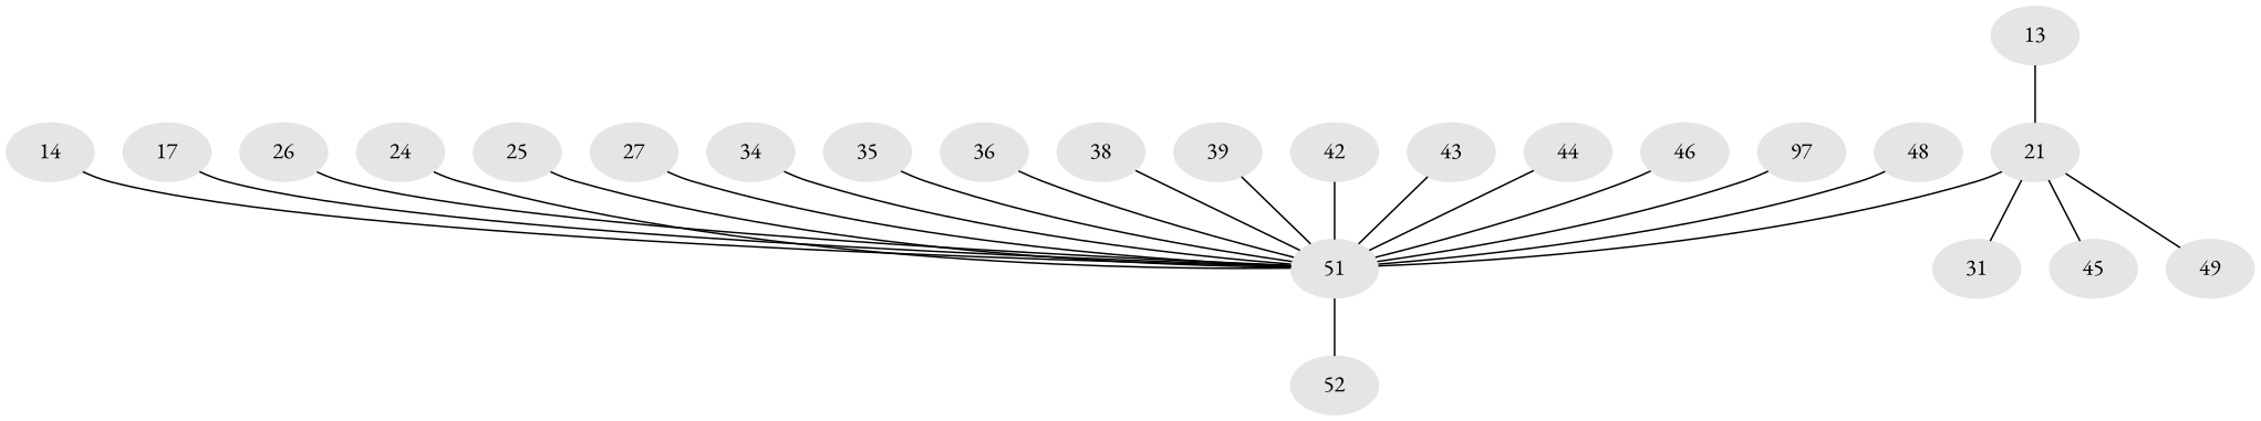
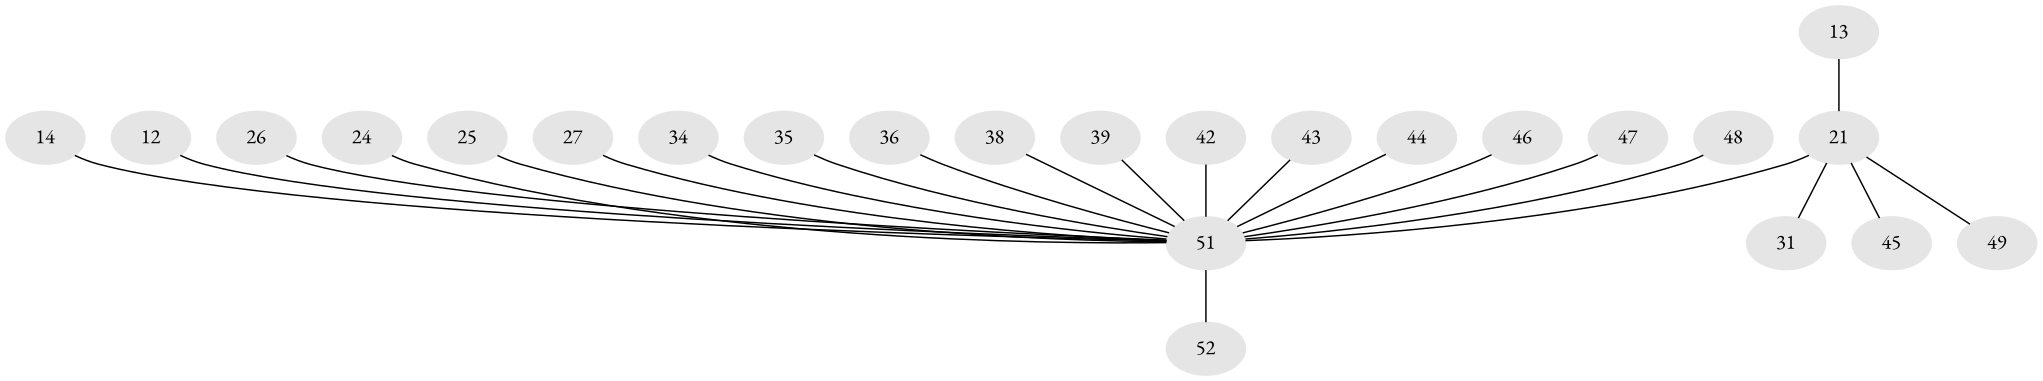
  graph {
    fontname="EB Garamond"
    node [color=gray90 fontname="EB Garamond" style=filled]
    edge [fontname="EB Garamond"]
    21 [super="+16+8"]
    51 [super="+19+29+10+5+9+11"]
    31
    45 [super="+37"]
    49 [super="+30"]
    13
    52
    14
-   17 [super="+1"]
+   17 [super="+1" label=12]
    n10 [label=26]
    24
    25
    27
    34
    35
    36 [super="+18"]
    38
    39
    42
    43
    44
    46 [super="+41"]
-   47 [label=97]
+   47
    48
    21 -- 51 [weight=8]
    21 -- 31 [weight=2]
    21 -- 45
    21 -- 49
    51 -- 52
    13 -- 21
    14 -- 51
    17 -- 51 [weight=2]
    n10 -- 51
    24 -- 51
    25 -- 51
    27 -- 51 [weight=2]
    34 -- 51
    35 -- 51
    36 -- 51
    38 -- 51
    39 -- 51
    42 -- 51 [weight=2]
    43 -- 51 [weight=2]
    44 -- 51
    46 -- 51
    47 -- 51
    48 -- 51
  }
